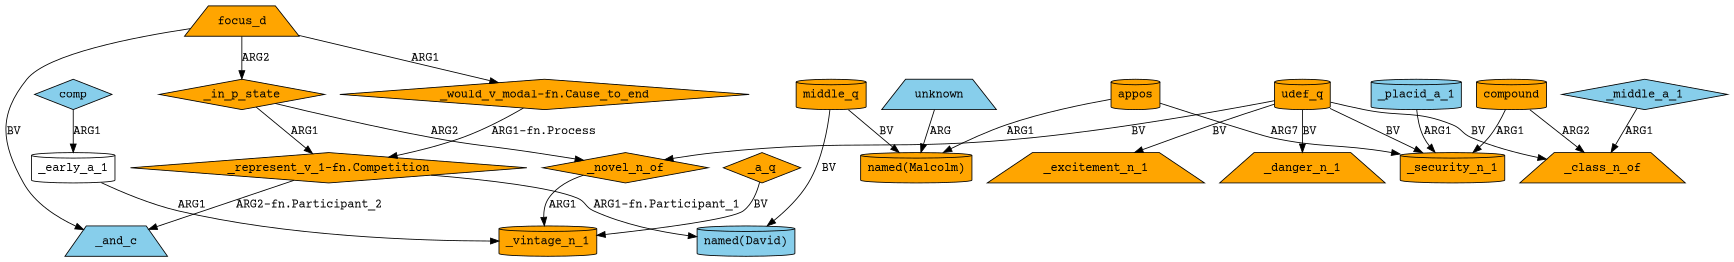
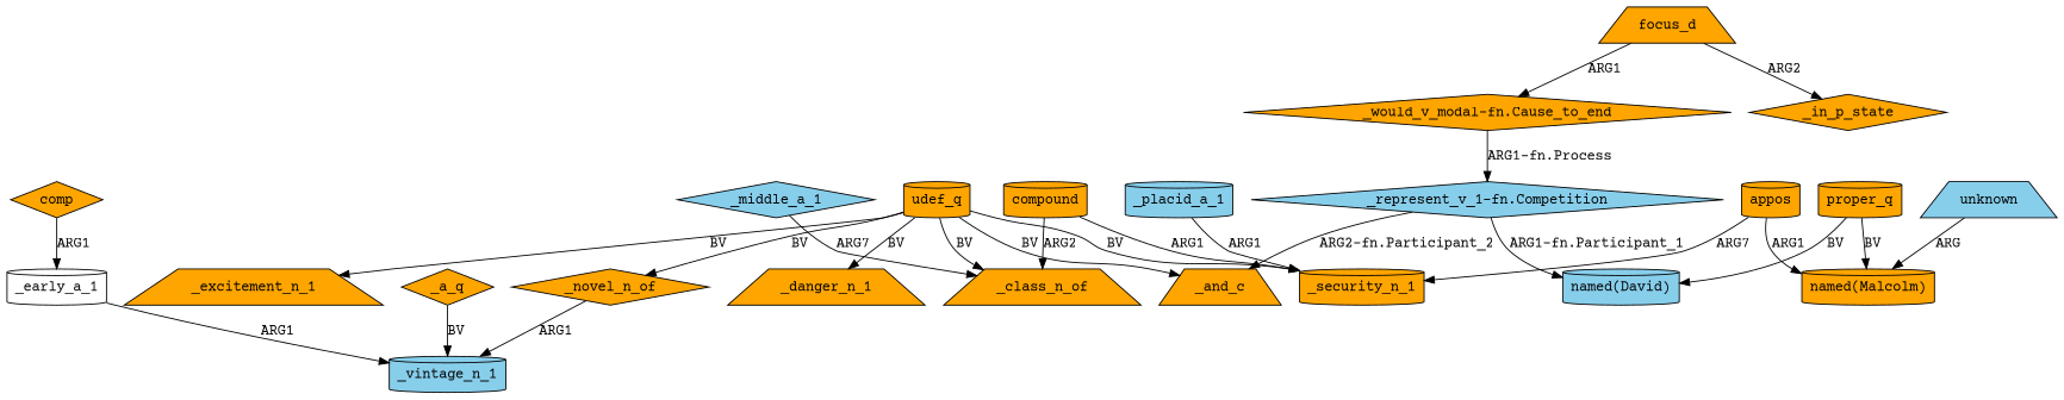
  digraph {
    fontname="Courier Prime"
    node [fillcolor=orange fontname="Courier Prime" shape=cylinder style=filled]
    edge [fontname="Courier Prime"]
    _excitement_n_1 [shape=trapezium]
    udef_q
    _novel_n_of [shape=diamond]
    _class_n_of [shape=trapezium]
    _security_n_1
-   _and_c [fillcolor=skyblue shape=trapezium]
+   _and_c [shape=trapezium]
    _danger_n_1 [shape=trapezium]
-   _vintage_n_1
+   _vintage_n_1 [fillcolor=skyblue]
    focus_d [shape=trapezium]
    _in_p_state [shape=diamond]
    "_would_v_modal-fn.Cause_to_end" [shape=diamond]
-   "_represent_v_1-fn.Competition" [shape=diamond]
+   "_represent_v_1-fn.Competition" [fillcolor=skyblue shape=diamond]
    "named(David)" [fillcolor=skyblue]
    unknown [fillcolor=skyblue shape=trapezium]
    "named(Malcolm)"
    compound
    _a_q [shape=diamond]
    appos
-   comp [fillcolor=skyblue shape=diamond]
+   comp [shape=diamond]
    _early_a_1 [fillcolor=white]
    _middle_a_1 [fillcolor=skyblue shape=diamond]
-   proper_q [label=middle_q]
+   proper_q
    _placid_a_1 [fillcolor=skyblue]
    udef_q -> _excitement_n_1 [label=BV]
    udef_q -> _novel_n_of [label=BV]
    udef_q -> _class_n_of [label=BV]
    udef_q -> _security_n_1 [label=BV]
-   focus_d -> _and_c [label=BV]
+   udef_q -> _and_c [label=BV]
    udef_q -> _danger_n_1 [label=BV]
    _novel_n_of -> _vintage_n_1 [label=ARG1]
    focus_d -> _in_p_state [label=ARG2]
    focus_d -> "_would_v_modal-fn.Cause_to_end" [label=ARG1]
-   _in_p_state -> _novel_n_of [label=ARG2]
-   _in_p_state -> "_represent_v_1-fn.Competition" [label=ARG1]
    "_would_v_modal-fn.Cause_to_end" -> "_represent_v_1-fn.Competition" [label="ARG1-fn.Process"]
    "_represent_v_1-fn.Competition" -> _and_c [label="ARG2-fn.Participant_2"]
    "_represent_v_1-fn.Competition" -> "named(David)" [label="ARG1-fn.Participant_1"]
    unknown -> "named(Malcolm)" [label=ARG]
    compound -> _class_n_of [label=ARG2]
    compound -> _security_n_1 [label=ARG1]
    _a_q -> _vintage_n_1 [label=BV]
    appos -> _security_n_1 [label=ARG7]
    appos -> "named(Malcolm)" [label=ARG1]
    comp -> _early_a_1 [label=ARG1]
    _early_a_1 -> _vintage_n_1 [label=ARG1]
-   _middle_a_1 -> _class_n_of [label=ARG1]
+   _middle_a_1 -> _class_n_of [label=ARG7]
    proper_q -> "named(David)" [label=BV]
    proper_q -> "named(Malcolm)" [label=BV]
    _placid_a_1 -> _security_n_1 [label=ARG1]
  }
